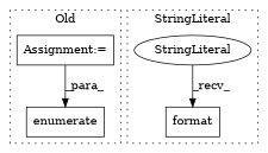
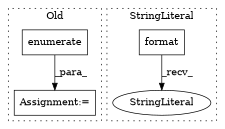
  digraph {
    node [a=32 shape=box]
    n1 [l="10,1" label=enumerate s="1413,1433"]
    n2 [a=7 l=133 label="Assignment:=" s=1402]
    n3 [l="7,1" label=format s="1810,1856"]
    n4 [a=45 l=63 label=StringLiteral s=1746 shape=ellipse]
    subgraph cluster_1 {
      label=Old
      style=dotted
      n1
      n2
    }
    subgraph cluster_2 {
      label=StringLiteral
      style=dotted
      n3
      n4
    }
-   n2 -> n1 [label=_para_]
-   n4 -> n3 [label=_recv_]
+   n1 -> n2 [label=_para_]
+   n3 -> n4 [label=_recv_]
  }
